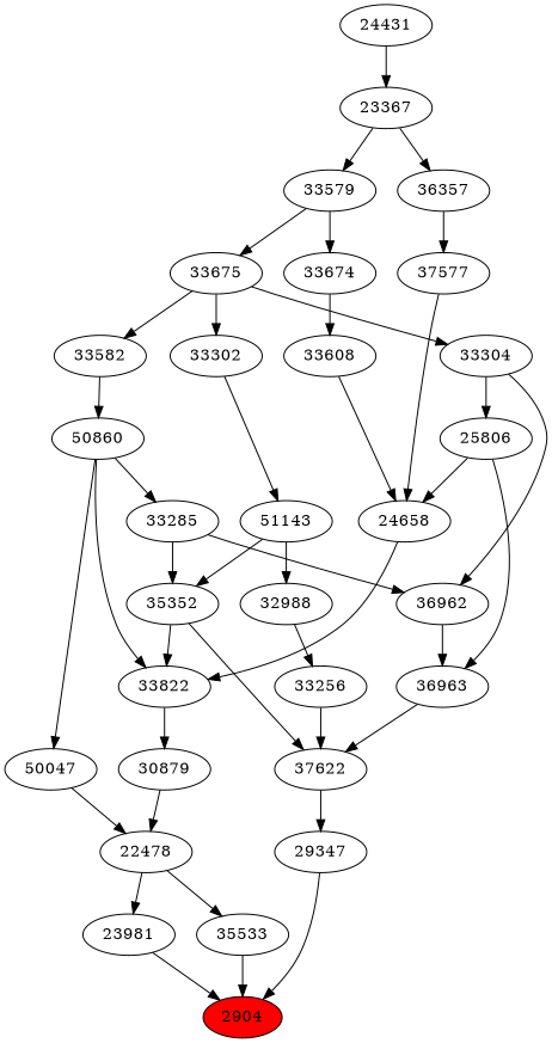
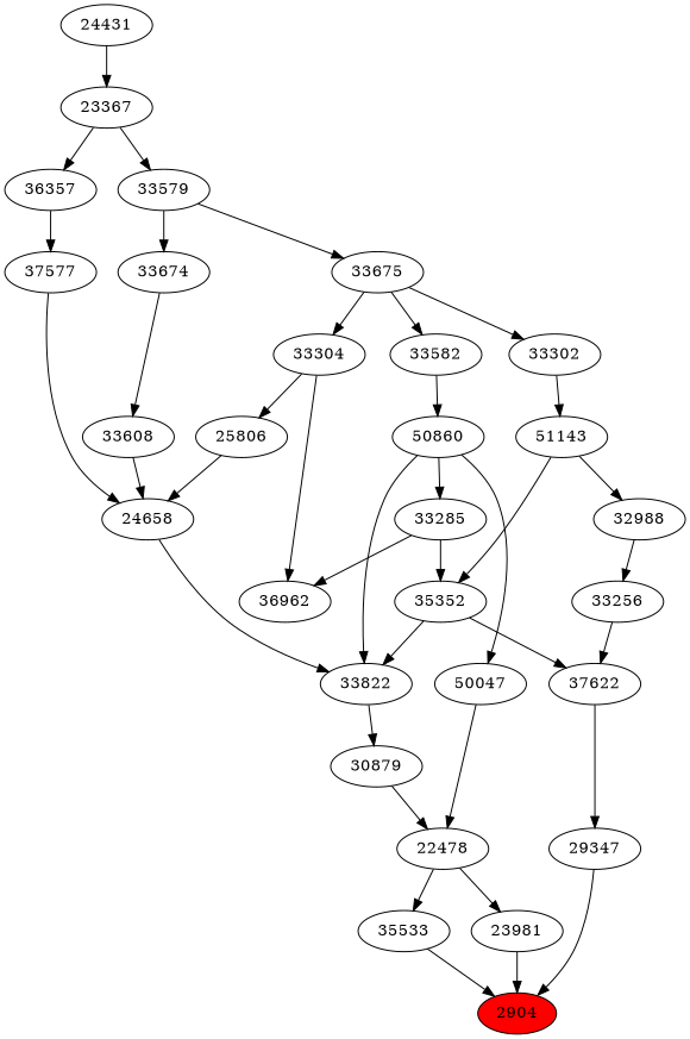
  strict digraph {
    n1 [fillcolor=red label=2904 style=filled]
    n2 [label=23981]
    n3 [label=29347]
    n4 [label=35533]
    n5 [label=22478]
    n6 [label=37622]
    n7 [label=30879]
    n8 [label=50047]
-   n9 [label=36963]
    n10 [label=35352]
    n11 [label=33822]
    n12 [label=33256]
    n13 [label=50860]
    n14 [label=33285]
    n15 [label=36962]
    n16 [label=25806]
    n17 [label=24658]
    n18 [label=51143]
    n19 [label=32988]
    n20 [label=33582]
    n21 [label=33304]
    n22 [label=33302]
    n23 [label=33608]
    n24 [label=37577]
    n25 [label=33675]
    n26 [label=33674]
    n27 [label=36357]
    n28 [label=33579]
    n29 [label=23367]
    n30 [label=24431]
    n2 -> n1
    n3 -> n1
    n4 -> n1
    n5 -> n2
    n5 -> n4
    n6 -> n3
    n7 -> n5
    n8 -> n5
-   n9 -> n6
    n10 -> n6
    n10 -> n11
    n11 -> n7
    n12 -> n6
    n13 -> n8
    n13 -> n11
    n13 -> n14
    n14 -> n10
    n14 -> n15
-   n15 -> n9
-   n16 -> n9
    n16 -> n17
    n17 -> n11
    n18 -> n10
    n18 -> n19
    n19 -> n12
    n20 -> n13
    n21 -> n15
    n21 -> n16
    n22 -> n18
    n23 -> n17
    n24 -> n17
    n25 -> n20
    n25 -> n21
    n25 -> n22
    n26 -> n23
    n27 -> n24
    n28 -> n25
    n28 -> n26
    n29 -> n27
    n29 -> n28
    n30 -> n29
  }
